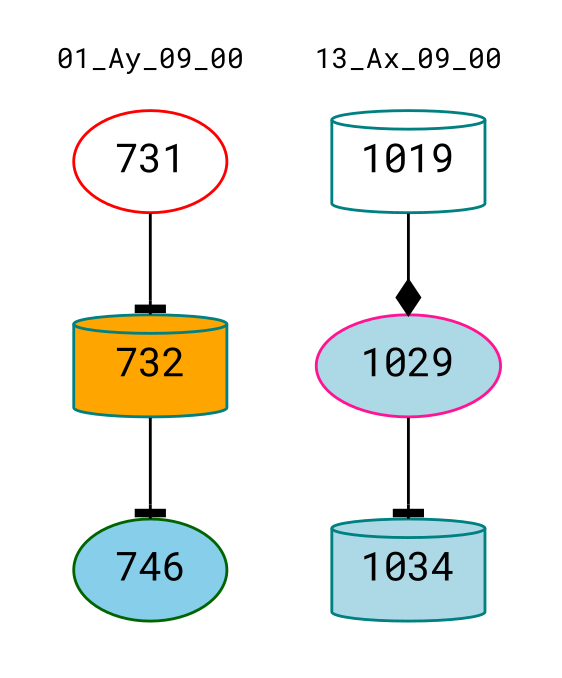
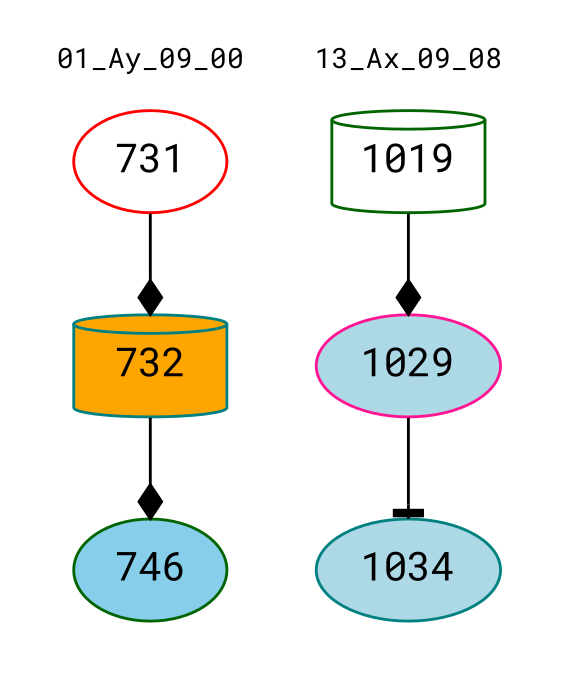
  digraph {
    fontname="Roboto Mono"
    node [color=teal fillcolor=white fontname="Roboto Mono" shape=ellipse style=filled]
    edge [arrowhead=tee color=black fontname="Roboto Mono"]
    n1 [color=red label=731]
    n2 [fillcolor=orange label=732 shape=cylinder]
    n3 [color=darkgreen fillcolor=skyblue label=746]
-   n4 [label=1019 shape=cylinder]
+   n4 [color=darkgreen label=1019 shape=cylinder]
    n5 [color=deeppink fillcolor=lightblue label=1029]
-   n6 [fillcolor=lightblue label=1034 shape=cylinder]
+   n6 [fillcolor=lightblue label=1034]
    subgraph cluster_1 {
      color=white
      fontsize=10
      label="01_Ay_09_00"
      n1
      n2
      n3
    }
    subgraph cluster_2 {
      color=white
      fontsize=10
-     label="13_Ax_09_00"
+     label="13_Ax_09_08"
      n4
      n5
      n6
    }
-   n1 -> n2
-   n2 -> n3
+   n1 -> n2 [arrowhead=diamond]
+   n2 -> n3 [arrowhead=diamond]
    n4 -> n5 [arrowhead=diamond]
    n5 -> n6
  }
